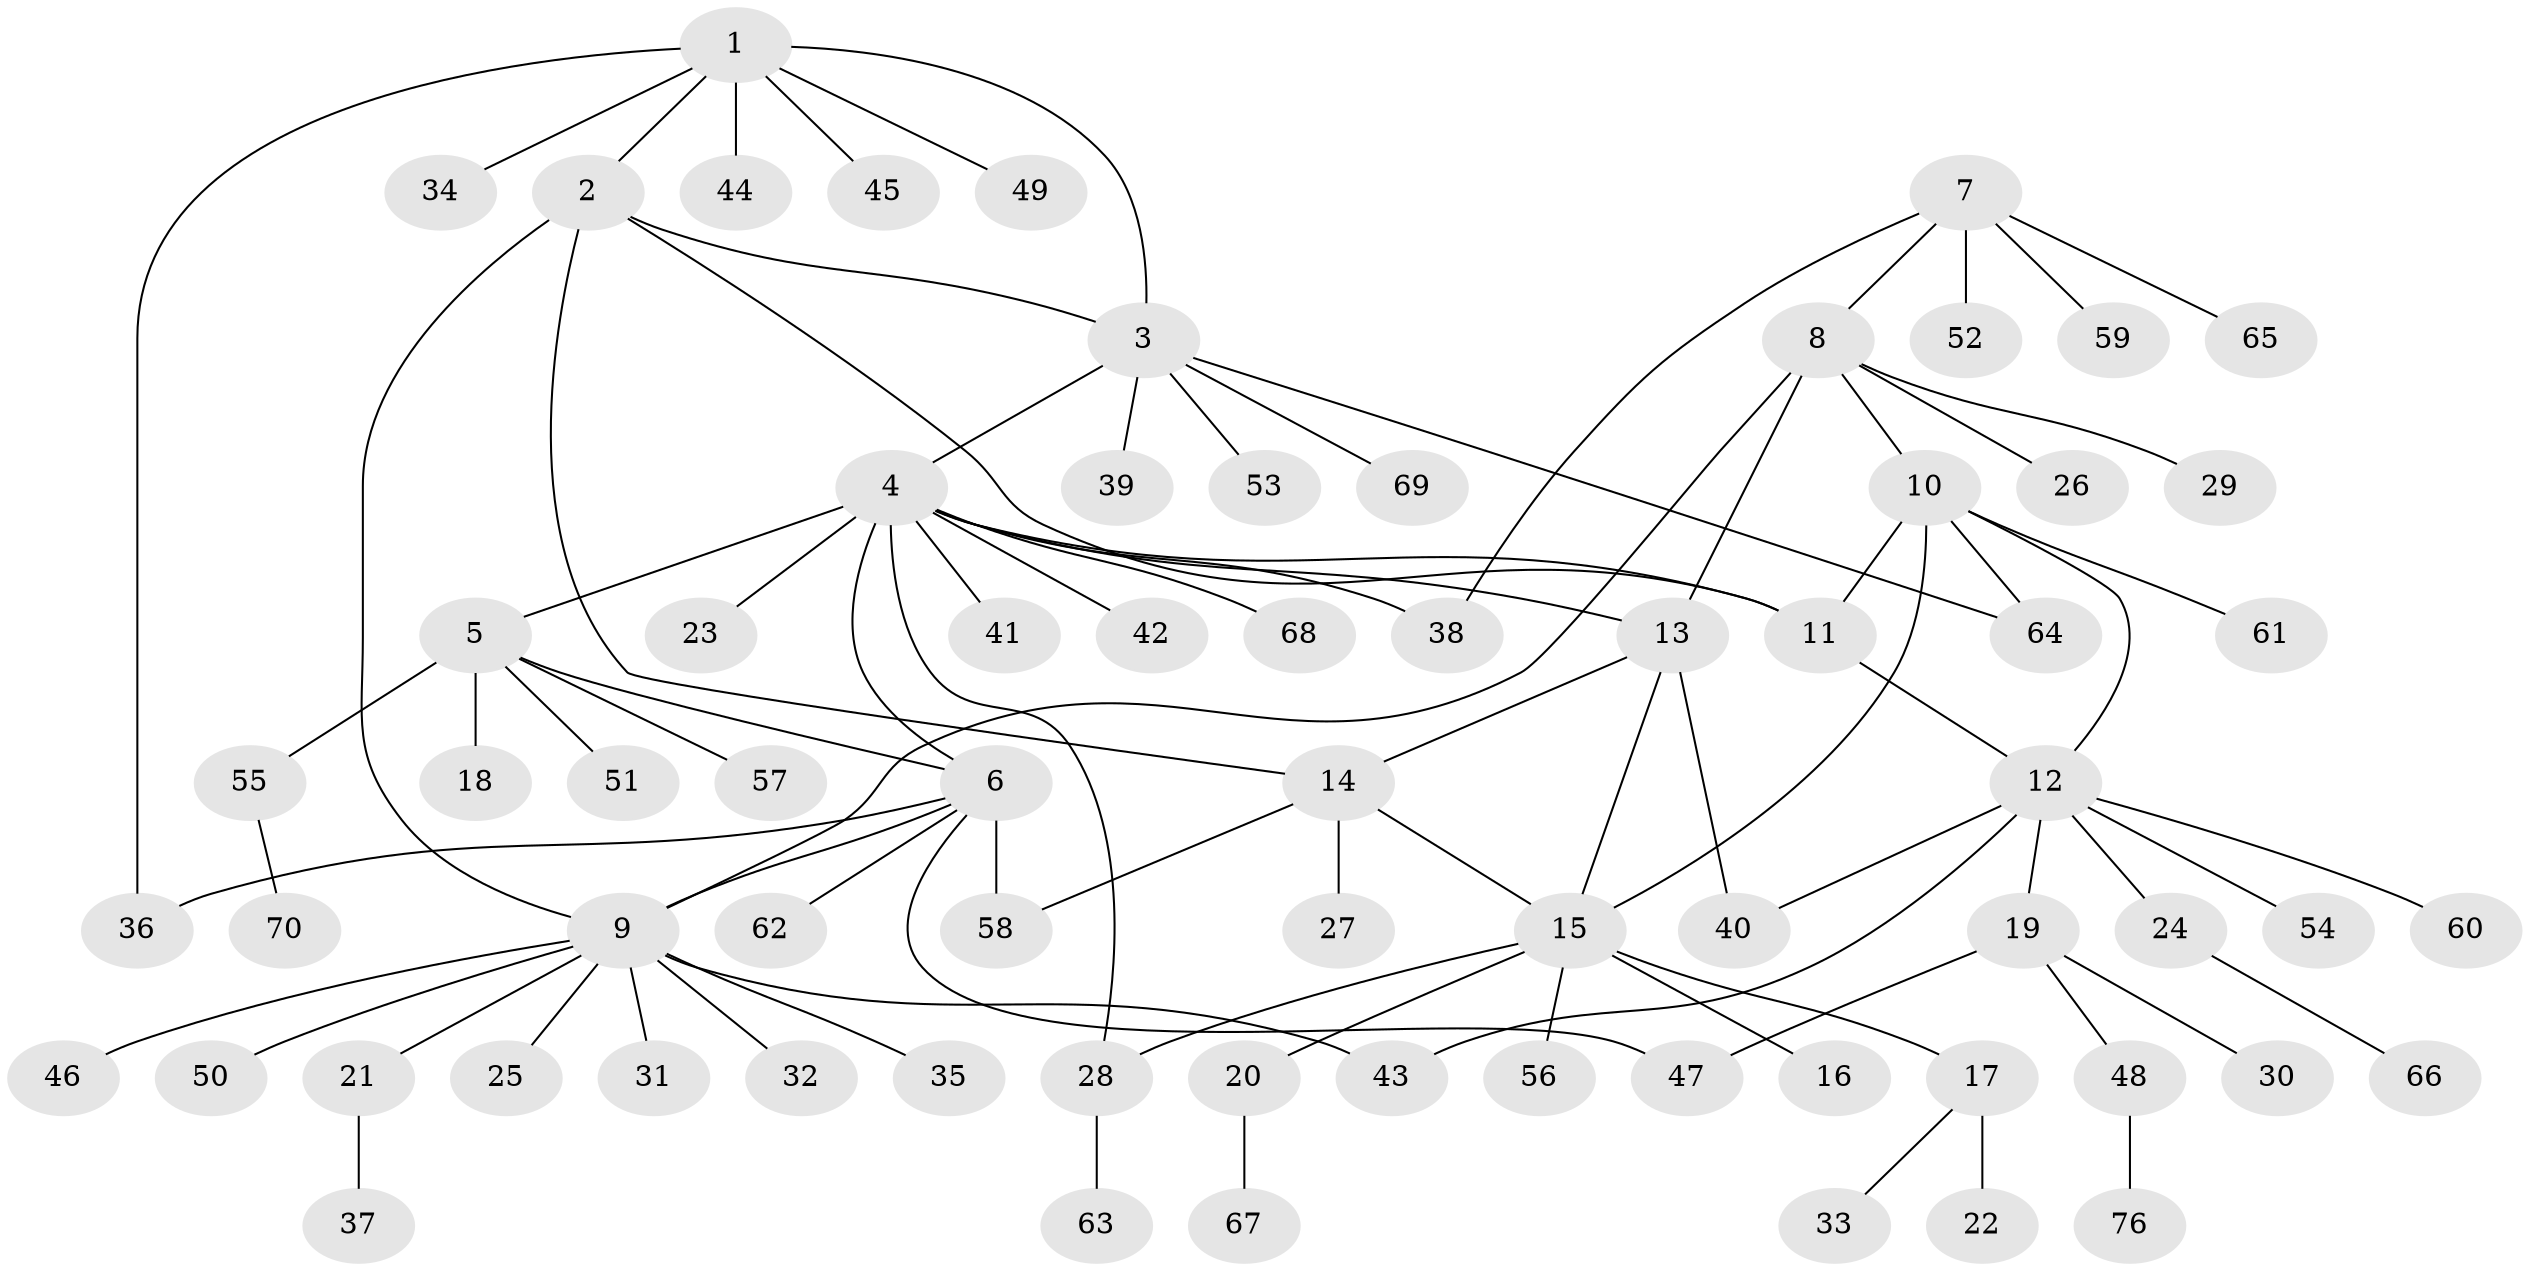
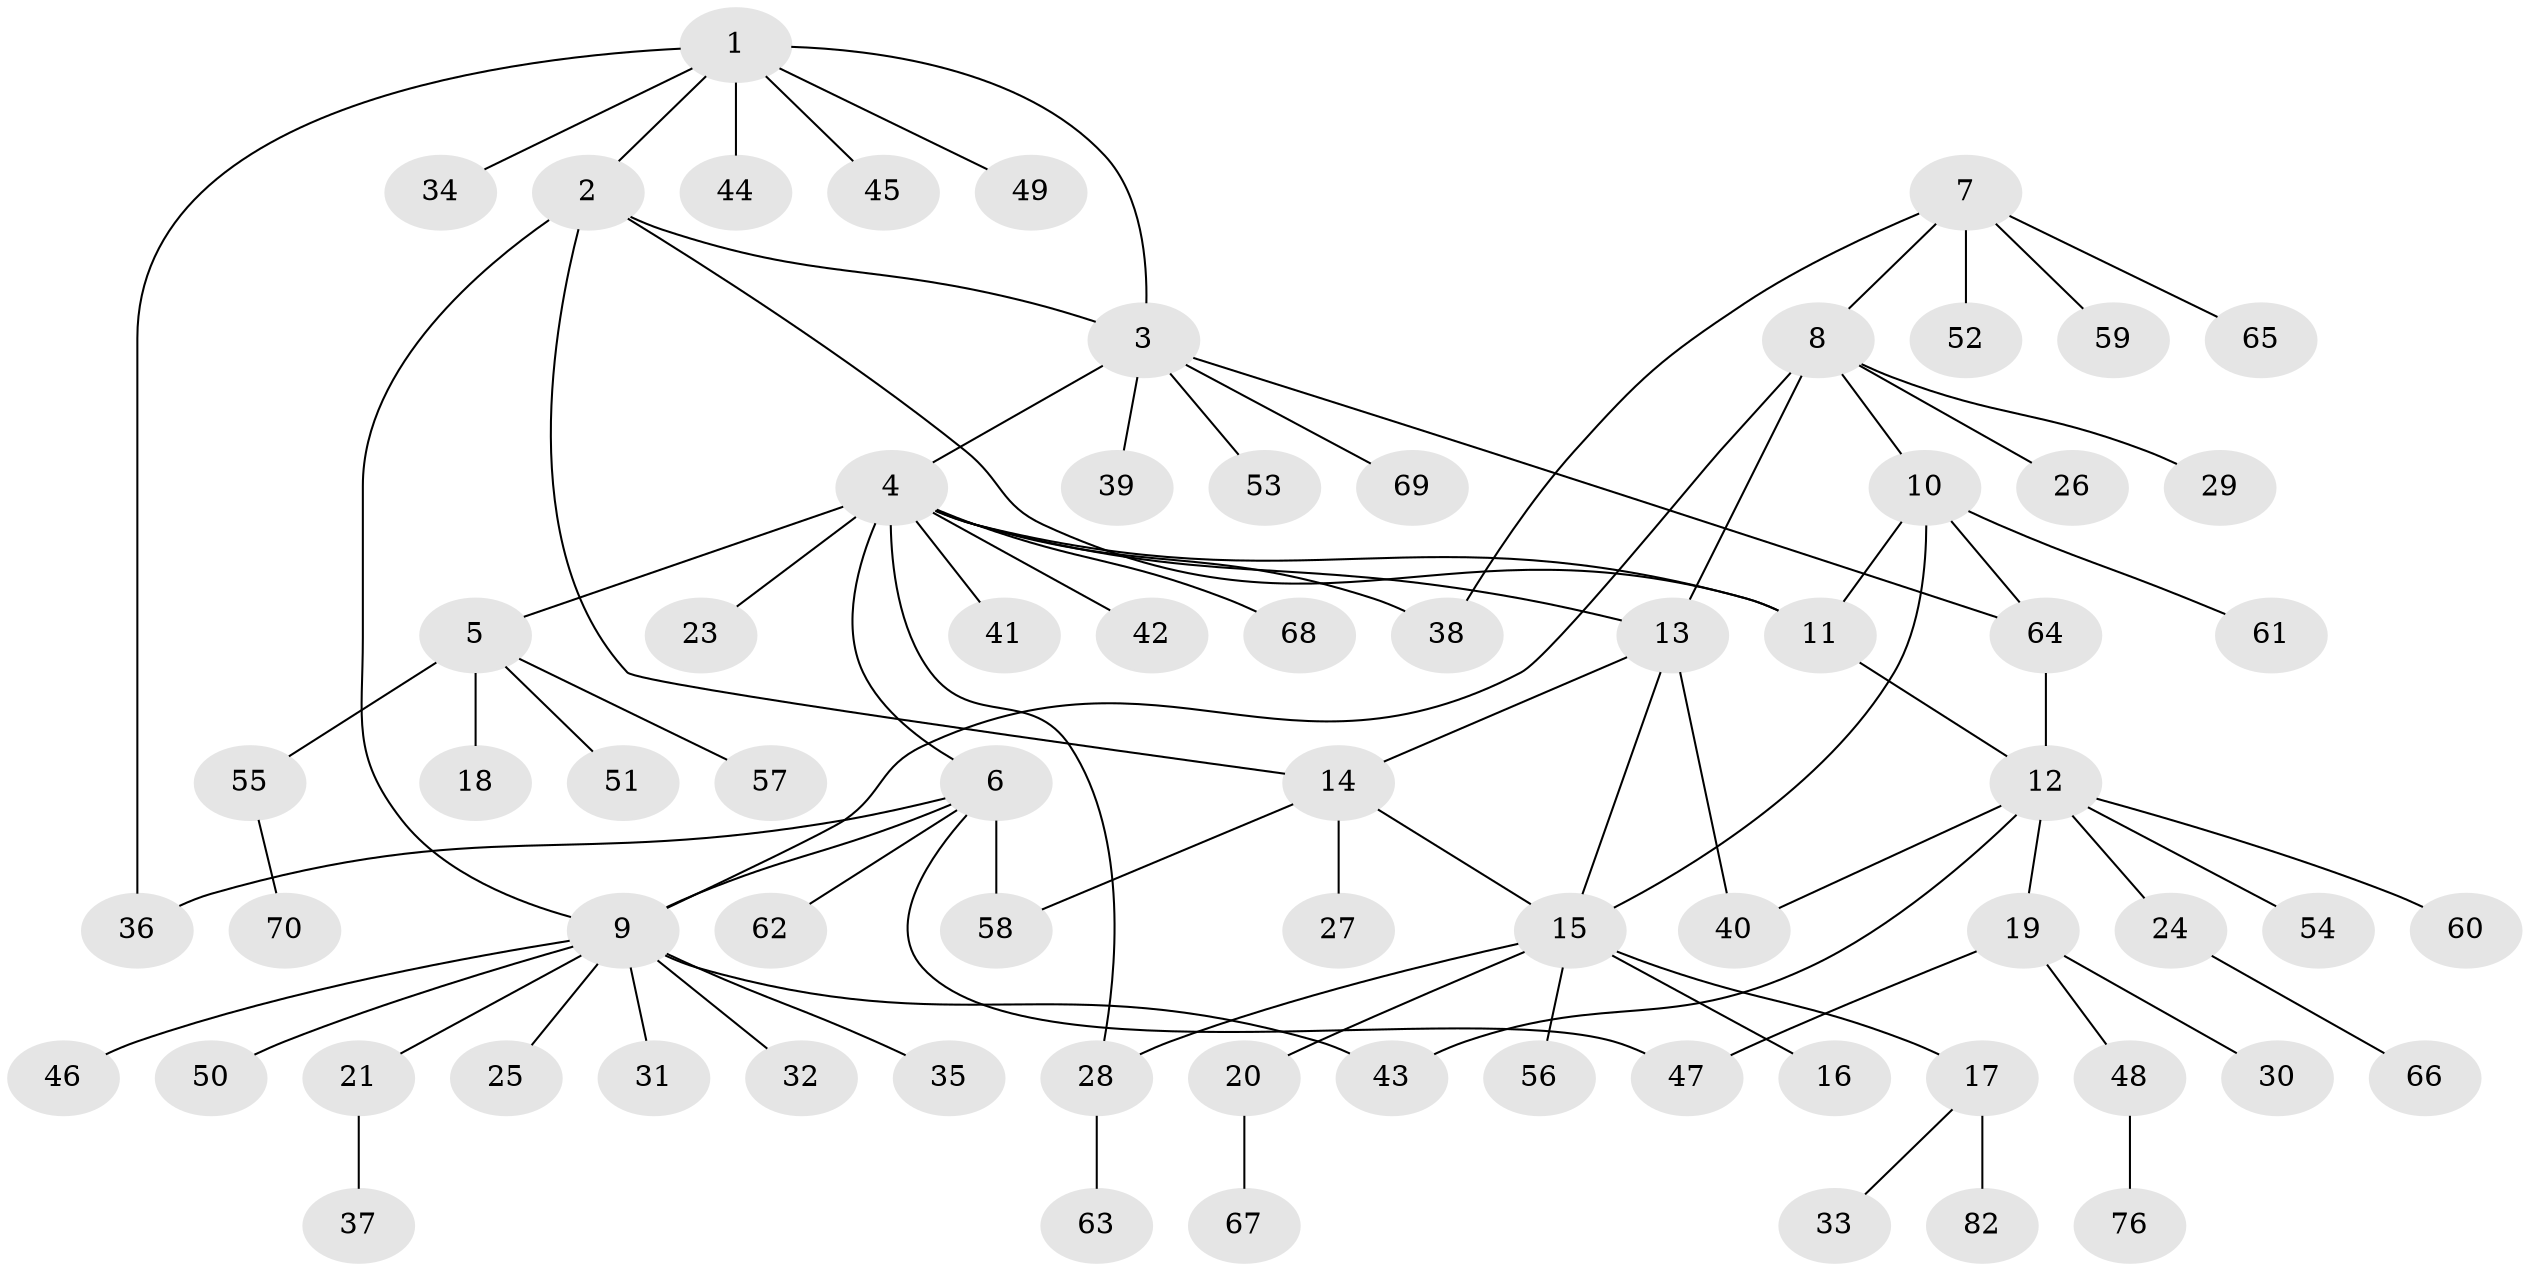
  graph {
    node [color=gray90 style=filled]
    1
    2
    3
    34
    36
    44
    45
    49
    9
    11
    14
    4
    39
    53
    64
    69
    21
    25
    31
    32
    35
    43
    46
    50
    12
    58
    15
    27
    5
    6
    13
    23
    28
    38
    41
    42
    68
    18
    51
    55
    57
    47
    62
    40
    63
    70
    7
    8
    52
    59
    65
    10
    26
    29
    61
    37
    19
    24
    54
    60
    16
    17
    20
    56
    30
    48
    66
-   22
+   22 [label=82]
    33
    67
    n71 [label=76]
    1 -- 2
    1 -- 3
    1 -- 34
    1 -- 36
    1 -- 44
    1 -- 45
    1 -- 49
    2 -- 3
    2 -- 9
    2 -- 11
    2 -- 14
    3 -- 4
    3 -- 39
    3 -- 53
    3 -- 64
    3 -- 69
    9 -- 21
    9 -- 25
    9 -- 31
    9 -- 32
    9 -- 35
    9 -- 43
    9 -- 46
    9 -- 50
    11 -- 12
    14 -- 58
    14 -- 15
    14 -- 27
    4 -- 11
    4 -- 5
    4 -- 6
    4 -- 13
    4 -- 23
    4 -- 28
    4 -- 38
    4 -- 41
    4 -- 42
    4 -- 68
    21 -- 37
    12 -- 43
    12 -- 40
    12 -- 19
    12 -- 24
    12 -- 54
    12 -- 60
    15 -- 28
    15 -- 16
    15 -- 17
    15 -- 20
    15 -- 56
-   5 -- 6
    5 -- 18
    5 -- 51
    5 -- 55
    5 -- 57
    6 -- 36
    6 -- 9
    6 -- 58
    6 -- 47
    6 -- 62
    13 -- 14
    13 -- 15
    13 -- 40
    28 -- 63
    55 -- 70
    7 -- 38
    7 -- 8
    7 -- 52
    7 -- 59
    7 -- 65
    8 -- 9
    8 -- 13
    8 -- 10
    8 -- 26
    8 -- 29
    10 -- 11
    10 -- 64
-   10 -- 12
+   64 -- 12
    10 -- 15
    10 -- 61
    19 -- 47
    19 -- 30
    19 -- 48
    24 -- 66
    17 -- 22
    17 -- 33
    20 -- 67
    48 -- n71
  }
